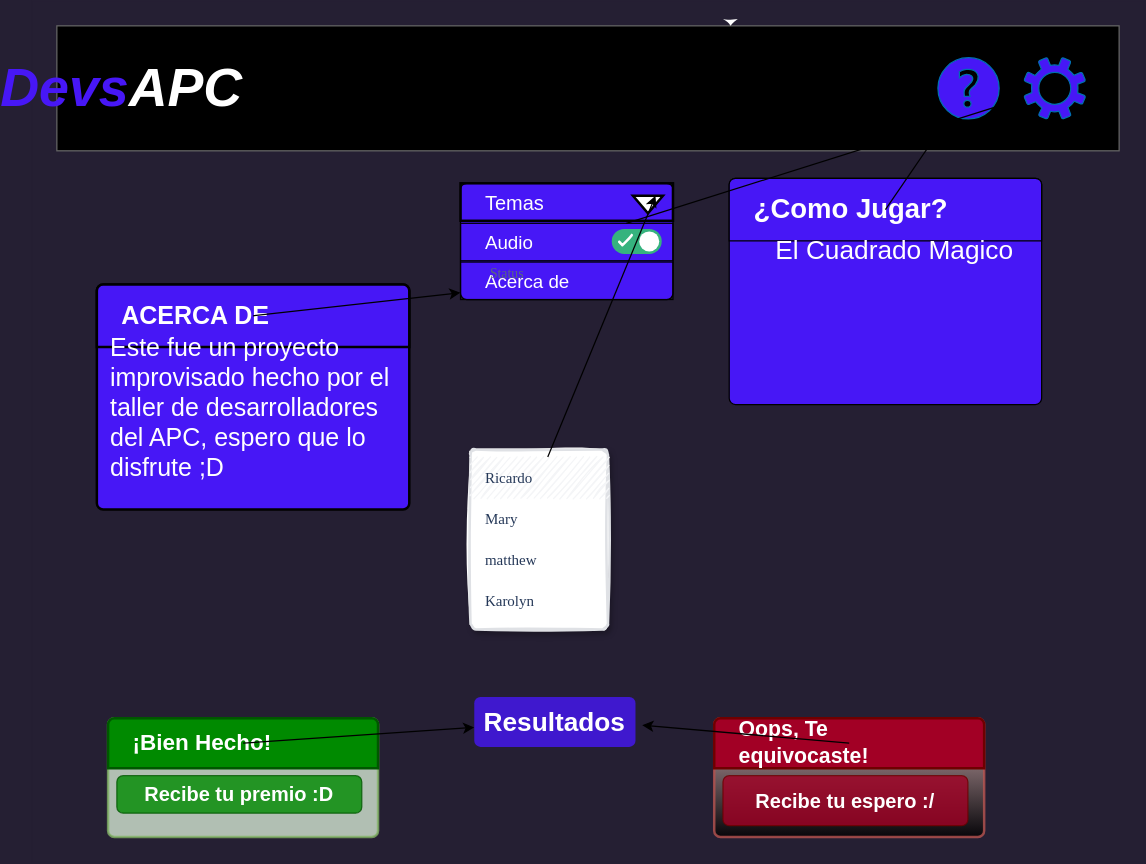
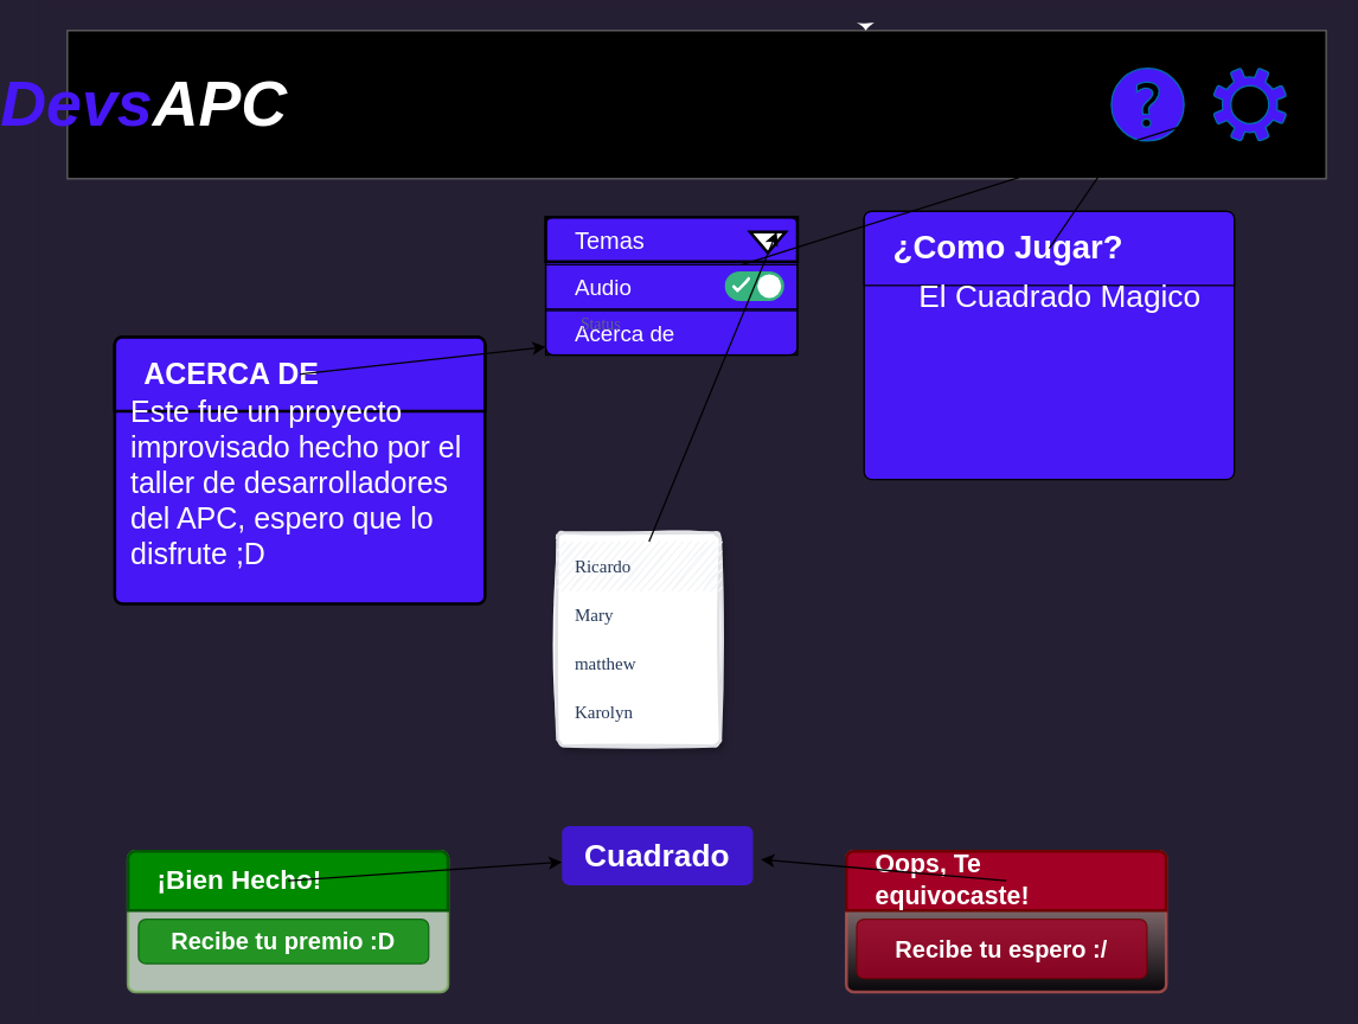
  <mxCell id="0" />
  <mxCell id="1" parent="0" />
  <mxCell id="2" value="" style="rounded=0;whiteSpace=wrap;html=1;strokeColor=#666666;fillColor=#000000;gradientColor=none;strokeWidth=1;perimeterSpacing=0;" parent="1" vertex="1"><mxGeometry y="20" width="850" height="100" as="geometry" x="20" /></mxCell>
  <mxCell id="3" style="edgeStyle=none;html=1;exitX=0;exitY=1;exitDx=0;exitDy=0;fontFamily=Architects Daughter;fontSource=https%3A%2F%2Ffonts.googleapis.com%2Fcss%3Ffamily%3DArchitects%2BDaughter;fontSize=21;fontColor=#FFFFFF;" edge="1" parent="1"><mxGeometry relative="1" as="geometry"><mxPoint x="371" y="598" as="targetPoint" /><mxPoint x="371" y="598" as="sourcePoint" /></mxGeometry></mxCell>
  <mxCell id="4" value="" style="sketch=0;pointerEvents=1;shadow=0;dashed=0;html=1;strokeColor=#006EAF;fillColor=#4717F6;labelPosition=center;verticalLabelPosition=bottom;verticalAlign=top;outlineConnect=0;align=center;shape=mxgraph.office.concepts.settings;rounded=0;labelBackgroundColor=none;labelBorderColor=none;strokeWidth=1;fontFamily=Helvetica;fontSize=21;fontColor=#ffffff;" vertex="1" parent="1"><mxGeometry x="794" y="45.5" width="49" height="49" as="geometry" /></mxCell>
  <mxCell id="5" value="" style="sketch=0;pointerEvents=1;shadow=0;dashed=0;html=1;strokeColor=#006EAF;fillColor=#4717F6;labelPosition=center;verticalLabelPosition=bottom;verticalAlign=top;outlineConnect=0;align=center;shape=mxgraph.office.concepts.help;rounded=0;labelBackgroundColor=none;labelBorderColor=none;strokeWidth=1;fontFamily=Helvetica;fontSize=21;fontColor=#ffffff;" vertex="1" parent="1"><mxGeometry x="725" y="45.5" width="49" height="49" as="geometry" /></mxCell>
  <mxCell id="6" value="" style="html=1;shadow=0;dashed=0;shape=mxgraph.bootstrap.rrect;rSize=5;strokeColor=#000000;html=1;whiteSpace=wrap;fillColor=#4717F6;fontColor=#ffffff;verticalAlign=bottom;align=left;spacing=20;spacingBottom=0;fontSize=14;rounded=0;labelBackgroundColor=none;labelBorderColor=none;strokeWidth=1;fontFamily=Helvetica;" vertex="1" parent="1"><mxGeometry x="558" y="142" width="250" height="181" as="geometry" /></mxCell>
  <mxCell id="7" value="&lt;b&gt;&lt;font style=&quot;font-size: 22px;&quot;&gt;¿Como Jugar?&lt;/font&gt;&lt;/b&gt;" style="html=1;shadow=0;dashed=0;shape=mxgraph.bootstrap.topButton;rSize=5;perimeter=none;whiteSpace=wrap;fillColor=#4717F6;strokeColor=#000000;fontColor=#ffffff;resizeWidth=1;fontSize=18;align=left;spacing=20;rounded=0;labelBackgroundColor=none;labelBorderColor=none;strokeWidth=1;fontFamily=Helvetica;" vertex="1" parent="6"><mxGeometry width="250" height="50" relative="1" as="geometry"><mxPoint as="offset" /></mxGeometry></mxCell>
  <mxCell id="8" value="El Cuadrado Magico" style="text;strokeColor=none;align=center;fillColor=none;html=1;verticalAlign=middle;whiteSpace=wrap;rounded=0;labelBackgroundColor=none;labelBorderColor=none;strokeWidth=1;fontFamily=Helvetica;fontSize=21;fontColor=#FFFFFF;" vertex="1" parent="6"><mxGeometry x="20" y="42" width="225" height="30" as="geometry" /></mxCell>
  <mxCell id="9" style="edgeStyle=none;html=1;fontFamily=Helvetica;fontSize=22;fontColor=#FFFFFF;" edge="1" parent="6" source="7" target="5"><mxGeometry relative="1" as="geometry" /></mxCell>
  <mxCell id="10" value="" style="html=1;shadow=0;dashed=0;shape=mxgraph.bootstrap.rrect;rSize=5;fillColor=#4717F6;strokeColor=#000000;rounded=0;labelBackgroundColor=none;labelBorderColor=none;strokeWidth=1;fontFamily=Helvetica;fontSize=22;fontColor=#FFFFFF;" vertex="1" parent="1"><mxGeometry x="343" y="146" width="170" height="93" as="geometry" /></mxCell>
  <mxCell id="11" value="Temas" style="fillColor=none;strokeColor=#000000;align=left;spacing=20;fontSize=16;rounded=0;labelBackgroundColor=none;labelBorderColor=none;strokeWidth=2;fontFamily=Helvetica;fontColor=#FFFFFF;" vertex="1" parent="10"><mxGeometry width="170" height="30" relative="1" as="geometry"><mxPoint as="offset" /></mxGeometry></mxCell>
  <mxCell id="12" value="&lt;font style=&quot;font-size: 15px;&quot; color=&quot;#ffffff&quot;&gt;Audio&lt;/font&gt;" style="fillColor=none;strokeColor=#000000;align=left;spacing=20;fontSize=14;rounded=0;labelBackgroundColor=none;labelBorderColor=none;strokeWidth=1;fontFamily=Helvetica;fontColor=#000000;html=1;" vertex="1" parent="10"><mxGeometry width="170" height="30" relative="1" as="geometry"><mxPoint y="32" as="offset" /></mxGeometry></mxCell>
  <mxCell id="13" value="Acerca de " style="fillColor=none;strokeColor=#000000;align=left;spacing=20;fontSize=15;rounded=0;labelBackgroundColor=none;labelBorderColor=none;strokeWidth=1;fontFamily=Helvetica;fontColor=#FFFFFF;" vertex="1" parent="10"><mxGeometry width="170" height="30" relative="1" as="geometry"><mxPoint y="63" as="offset" /></mxGeometry></mxCell>
  <mxCell id="14" style="edgeStyle=none;html=1;fontFamily=Helvetica;fontSize=15;fontColor=#FFFFFF;" edge="1" parent="10" source="12" target="4"><mxGeometry relative="1" as="geometry" /></mxCell>
  <mxCell id="15" value="" style="fillColor=#36B37E;strokeColor=none;rounded=1;arcSize=50;sketch=0;hachureGap=4;pointerEvents=0;fontFamily=Architects Daughter;fontSource=https%3A%2F%2Ffonts.googleapis.com%2Fcss%3Ffamily%3DArchitects%2BDaughter;fontSize=20;labelBackgroundColor=none;labelBorderColor=none;strokeWidth=2;fontColor=#FFFFFF;html=1;" vertex="1" parent="10"><mxGeometry x="121" y="36.5" width="40" height="20" as="geometry" /></mxCell>
  <mxCell id="16" value="" style="shape=ellipse;strokeColor=none;fillColor=#ffffff;sketch=0;hachureGap=4;pointerEvents=0;fontFamily=Architects Daughter;fontSource=https%3A%2F%2Ffonts.googleapis.com%2Fcss%3Ffamily%3DArchitects%2BDaughter;fontSize=20;rounded=0;labelBackgroundColor=none;labelBorderColor=none;strokeWidth=2;fontColor=#FFFFFF;html=1;" vertex="1" parent="15"><mxGeometry x="1" y="0.5" width="16" height="16" relative="1" as="geometry"><mxPoint x="-18" y="-8" as="offset" /></mxGeometry></mxCell>
  <mxCell id="17" value="" style="html=1;shadow=0;dashed=0;shape=mxgraph.atlassian.check;strokeColor=#ffffff;strokeWidth=2;sketch=1;hachureGap=4;pointerEvents=0;fontFamily=Architects Daughter;fontSource=https%3A%2F%2Ffonts.googleapis.com%2Fcss%3Ffamily%3DArchitects%2BDaughter;fontSize=20;rounded=0;labelBackgroundColor=none;labelBorderColor=none;fontColor=#FFFFFF;fillColor=#4717F6;gradientColor=none;" vertex="1" parent="15"><mxGeometry y="0.5" width="10" height="8" relative="1" as="geometry"><mxPoint x="6" y="-5" as="offset" /></mxGeometry></mxCell>
  <mxCell id="18" value="" style="shape=triangle;direction=south;fillColor=#ffffff;strokeColor=none;html=1;sketch=1;hachureGap=4;pointerEvents=0;fontFamily=Architects Daughter;fontSource=https%3A%2F%2Ffonts.googleapis.com%2Fcss%3Ffamily%3DArchitects%2BDaughter;fontSize=20;rounded=0;labelBackgroundColor=none;labelBorderColor=none;strokeWidth=2;fontColor=#FFFFFF;" vertex="1" parent="10"><mxGeometry x="1" y="0.5" width="12" height="5.5" relative="1" as="geometry"><mxPoint x="40" y="-178" as="offset" /></mxGeometry></mxCell>
  <mxCell id="19" value="" style="triangle;whiteSpace=wrap;html=1;rounded=0;labelBackgroundColor=none;labelBorderColor=none;strokeColor=#000000;strokeWidth=2;fontFamily=Helvetica;fontSize=43;fontColor=#FFFFFF;fillColor=#FFFFFF;gradientColor=none;rotation=90;" vertex="1" parent="10"><mxGeometry x="143" y="5" width="14" height="24" as="geometry" /></mxCell>
  <mxCell id="20" value="&lt;h1 style=&quot;text-align: justify; font-size: 43px;&quot;&gt;&lt;i&gt;&lt;font color=&quot;#4717f6&quot;&gt;Devs&lt;/font&gt;APC&lt;/i&gt;&lt;/h1&gt;" style="text;strokeColor=none;align=center;fillColor=none;html=1;verticalAlign=middle;whiteSpace=wrap;rounded=0;labelBackgroundColor=none;labelBorderColor=none;strokeWidth=2;fontFamily=Helvetica;fontSize=15;fontColor=#FFFFFF;" vertex="1" parent="1"><mxGeometry x="42" y="55" width="60" height="30" as="geometry" /></mxCell>
  <mxCell id="21" value="Status" style="rounded=1;fillColor=none;strokeColor=none;html=1;fontColor=#596780;align=left;fontSize=11;spacingLeft=10;fontSize=11;sketch=1;hachureGap=4;pointerEvents=0;fontFamily=Architects Daughter;fontSource=https%3A%2F%2Ffonts.googleapis.com%2Fcss%3Ffamily%3DArchitects%2BDaughter;labelBackgroundColor=none;labelBorderColor=none;strokeWidth=2;" vertex="1" parent="1"><mxGeometry x="355" y="208" width="100" height="20" as="geometry" /></mxCell>
  <mxCell id="22" value="" style="rounded=1;fillColor=#ffffff;strokeColor=#DFE1E5;shadow=1;html=1;arcSize=4;sketch=1;hachureGap=4;pointerEvents=0;fontFamily=Architects Daughter;fontSource=https%3A%2F%2Ffonts.googleapis.com%2Fcss%3Ffamily%3DArchitects%2BDaughter;fontSize=20;labelBackgroundColor=none;labelBorderColor=none;strokeWidth=2;fontColor=#FFFFFF;" vertex="1" parent="1"><mxGeometry x="351" y="359" width="110" height="144" as="geometry" /></mxCell>
  <mxCell id="23" value="Ricardo" style="rounded=0;fillColor=#F4F5F7;strokeColor=none;shadow=0;html=1;align=left;fontSize=12;spacingLeft=10;fontColor=#253858;resizeWidth=1;sketch=1;hachureGap=4;pointerEvents=0;fontFamily=Architects Daughter;fontSource=https%3A%2F%2Ffonts.googleapis.com%2Fcss%3Ffamily%3DArchitects%2BDaughter;labelBackgroundColor=none;labelBorderColor=none;strokeWidth=2;" vertex="1" parent="22"><mxGeometry width="110" height="33" relative="1" as="geometry"><mxPoint y="6" as="offset" /></mxGeometry></mxCell>
  <mxCell id="24" value="Mary" style="rounded=0;fillColor=none;strokeColor=none;shadow=0;html=1;align=left;fontSize=12;spacingLeft=10;fontColor=#253858;resizeWidth=1;sketch=1;hachureGap=4;pointerEvents=0;fontFamily=Architects Daughter;fontSource=https%3A%2F%2Ffonts.googleapis.com%2Fcss%3Ffamily%3DArchitects%2BDaughter;labelBackgroundColor=none;labelBorderColor=none;strokeWidth=2;" vertex="1" parent="22"><mxGeometry width="110" height="33" relative="1" as="geometry"><mxPoint y="39" as="offset" /></mxGeometry></mxCell>
  <mxCell id="25" value="matthew" style="rounded=0;fillColor=none;strokeColor=none;shadow=0;html=1;align=left;fontSize=12;spacingLeft=10;fontColor=#253858;resizeWidth=1;sketch=1;hachureGap=4;pointerEvents=0;fontFamily=Architects Daughter;fontSource=https%3A%2F%2Ffonts.googleapis.com%2Fcss%3Ffamily%3DArchitects%2BDaughter;labelBackgroundColor=none;labelBorderColor=none;strokeWidth=2;" vertex="1" parent="22"><mxGeometry width="110" height="33" relative="1" as="geometry"><mxPoint y="72" as="offset" /></mxGeometry></mxCell>
  <mxCell id="26" value="Karolyn" style="rounded=0;fillColor=none;strokeColor=none;shadow=0;html=1;align=left;fontSize=12;spacingLeft=10;fontColor=#253858;resizeWidth=1;sketch=1;hachureGap=4;pointerEvents=0;fontFamily=Architects Daughter;fontSource=https%3A%2F%2Ffonts.googleapis.com%2Fcss%3Ffamily%3DArchitects%2BDaughter;labelBackgroundColor=none;labelBorderColor=none;strokeWidth=2;" vertex="1" parent="22"><mxGeometry width="110" height="33" relative="1" as="geometry"><mxPoint y="105" as="offset" /></mxGeometry></mxCell>
  <mxCell id="27" style="edgeStyle=none;html=1;entryX=0;entryY=0.25;entryDx=0;entryDy=0;fontFamily=Helvetica;fontSize=43;fontColor=#FFFFFF;" edge="1" parent="22" source="23" target="19"><mxGeometry relative="1" as="geometry" /></mxCell>
  <mxCell id="28" value="" style="html=1;shadow=0;dashed=0;shape=mxgraph.bootstrap.rrect;rSize=5;strokeColor=#000000;html=1;whiteSpace=wrap;fillColor=#4717F6;fontColor=#ffffff;verticalAlign=bottom;align=left;spacing=20;spacingBottom=0;fontSize=14;rounded=0;labelBackgroundColor=none;labelBorderColor=none;strokeWidth=2;fontFamily=Helvetica;" vertex="1" parent="1"><mxGeometry x="52" y="227" width="250" height="180" as="geometry" /></mxCell>
  <mxCell id="29" value="&lt;font style=&quot;font-size: 20px;&quot;&gt;&lt;b&gt;ACERCA DE&lt;/b&gt;&lt;/font&gt;" style="html=1;shadow=0;dashed=0;shape=mxgraph.bootstrap.topButton;rSize=5;perimeter=none;whiteSpace=wrap;fillColor=#4717F6;strokeColor=#000000;fontColor=#ffffff;resizeWidth=1;fontSize=18;align=left;spacing=20;rounded=0;labelBackgroundColor=none;labelBorderColor=none;strokeWidth=2;fontFamily=Helvetica;" vertex="1" parent="28"><mxGeometry width="250" height="50" relative="1" as="geometry" /></mxCell>
  <mxCell id="30" style="edgeStyle=none;html=1;fontFamily=Helvetica;fontSize=20;fontColor=none;" edge="1" parent="28" source="29" target="13"><mxGeometry relative="1" as="geometry" /></mxCell>
  <mxCell id="31" value="&lt;div style=&quot;&quot;&gt;&lt;span style=&quot;color: rgb(255, 255, 255); background-color: initial;&quot;&gt;Este fue un proyecto improvisado hecho por el taller de desarrolladores del APC, espero que lo disfrute ;D&lt;/span&gt;&lt;/div&gt;" style="text;strokeColor=none;align=left;fillColor=none;html=1;verticalAlign=middle;whiteSpace=wrap;rounded=0;labelBackgroundColor=none;labelBorderColor=none;strokeWidth=2;fontFamily=Helvetica;fontSize=20;fontColor=none;" vertex="1" parent="28"><mxGeometry x="9" y="41" width="236" height="113" as="geometry" /></mxCell>
  <mxCell id="32" value="" style="html=1;shadow=0;dashed=0;shape=mxgraph.bootstrap.rrect;rSize=5;strokeColor=#82b366;html=1;whiteSpace=wrap;fillColor=#d5e8d4;rounded=0;labelBackgroundColor=none;labelBorderColor=none;strokeWidth=2;fontFamily=Helvetica;fontSize=20;opacity=80;" vertex="1" parent="1"><mxGeometry x="61" y="574" width="216" height="95" as="geometry" /></mxCell>
  <mxCell id="33" value="&lt;font style=&quot;font-size: 18px;&quot;&gt;&lt;b&gt;¡Bien Hecho!&amp;nbsp;&lt;/b&gt;&lt;/font&gt;" style="html=1;shadow=0;dashed=0;shape=mxgraph.bootstrap.topButton;strokeColor=#005700;fillColor=#008a00;rSize=5;perimeter=none;whiteSpace=wrap;resizeWidth=1;align=left;spacing=20;fontSize=14;rounded=0;labelBackgroundColor=none;labelBorderColor=none;strokeWidth=2;fontFamily=Helvetica;fontColor=#ffffff;" vertex="1" parent="32"><mxGeometry width="216" height="40" relative="1" as="geometry" /></mxCell>
  <mxCell id="34" value="&lt;b&gt;Recibe tu premio :D&lt;/b&gt;" style="html=1;shadow=0;dashed=0;shape=mxgraph.bootstrap.rrect;rSize=5;strokeColor=#005700;strokeWidth=1;fillColor=#008a00;fontColor=#ffffff;whiteSpace=wrap;align=center;verticalAlign=middle;spacingLeft=0;fontStyle=0;fontSize=16;spacing=5;rounded=0;labelBackgroundColor=none;labelBorderColor=none;fontFamily=Helvetica;opacity=80;" vertex="1" parent="32"><mxGeometry x="7" y="46" width="196" height="30" as="geometry" /></mxCell>
  <mxCell id="35" style="edgeStyle=none;html=1;fontFamily=Helvetica;fontSize=21;fontColor=#4717F6;" edge="1" parent="32" source="33" target="40"><mxGeometry relative="1" as="geometry" /></mxCell>
  <mxCell id="36" value="" style="html=1;shadow=0;dashed=0;shape=mxgraph.bootstrap.rrect;rSize=5;html=1;whiteSpace=wrap;fillColor=#f8cecc;rounded=0;labelBackgroundColor=none;labelBorderColor=none;strokeWidth=2;fontFamily=Helvetica;fontSize=20;opacity=80;strokeColor=#b85450;gradientColor=default;" vertex="1" parent="1"><mxGeometry x="546" y="574" width="216" height="95" as="geometry" /></mxCell>
  <mxCell id="37" value="&lt;font style=&quot;font-size: 17px;&quot;&gt;&lt;b&gt;Oops, Te equivocaste!&lt;/b&gt;&lt;/font&gt;" style="html=1;shadow=0;dashed=0;shape=mxgraph.bootstrap.topButton;strokeColor=#6F0000;fillColor=#a20025;rSize=5;perimeter=none;whiteSpace=wrap;resizeWidth=1;align=left;spacing=20;fontSize=14;rounded=0;labelBackgroundColor=none;labelBorderColor=none;strokeWidth=2;fontFamily=Helvetica;fontColor=#ffffff;" vertex="1" parent="36"><mxGeometry width="216" height="40" relative="1" as="geometry" /></mxCell>
  <mxCell id="38" value="&lt;b&gt;Recibe tu espero :/&lt;/b&gt;" style="html=1;shadow=0;dashed=0;shape=mxgraph.bootstrap.rrect;rSize=5;strokeColor=#6F0000;strokeWidth=1;fillColor=#a20025;fontColor=#ffffff;whiteSpace=wrap;align=center;verticalAlign=middle;spacingLeft=0;fontStyle=0;fontSize=16;spacing=5;rounded=0;labelBackgroundColor=none;labelBorderColor=none;fontFamily=Helvetica;opacity=80;" vertex="1" parent="36"><mxGeometry x="7" y="46" width="196" height="40" as="geometry" /></mxCell>
  <mxCell id="39" style="edgeStyle=none;html=1;entryX=1.042;entryY=0.564;entryDx=0;entryDy=0;entryPerimeter=0;fontFamily=Helvetica;fontSize=21;fontColor=#4717F6;" edge="1" parent="36" source="37" target="40"><mxGeometry relative="1" as="geometry" /></mxCell>
- <mxCell id="40" value="&lt;font style=&quot;font-size: 21px;&quot;&gt;&lt;b&gt;Resultados&lt;/b&gt;&lt;/font&gt;" style="html=1;shadow=0;dashed=0;shape=mxgraph.bootstrap.rrect;rSize=5;strokeColor=none;strokeWidth=1;fillColor=#4717F6;fontColor=#FFFFFF;whiteSpace=wrap;align=center;verticalAlign=middle;spacingLeft=0;fontStyle=0;fontSize=16;spacing=5;rounded=0;labelBackgroundColor=none;labelBorderColor=none;fontFamily=Helvetica;opacity=80;" vertex="1" parent="1"><mxGeometry x="354" y="557" width="129" height="40" as="geometry" /></mxCell>
+ <mxCell id="40" value="&lt;font style=&quot;font-size: 21px;&quot;&gt;&lt;b&gt;Cuadrado&lt;/b&gt;&lt;/font&gt;" style="html=1;shadow=0;dashed=0;shape=mxgraph.bootstrap.rrect;rSize=5;strokeColor=none;strokeWidth=1;fillColor=#4717F6;fontColor=#FFFFFF;whiteSpace=wrap;align=center;verticalAlign=middle;spacingLeft=0;fontStyle=0;fontSize=16;spacing=5;rounded=0;labelBackgroundColor=none;labelBorderColor=none;fontFamily=Helvetica;opacity=80;" vertex="1" parent="1"><mxGeometry x="354" y="557" width="129" height="40" as="geometry" /></mxCell>
